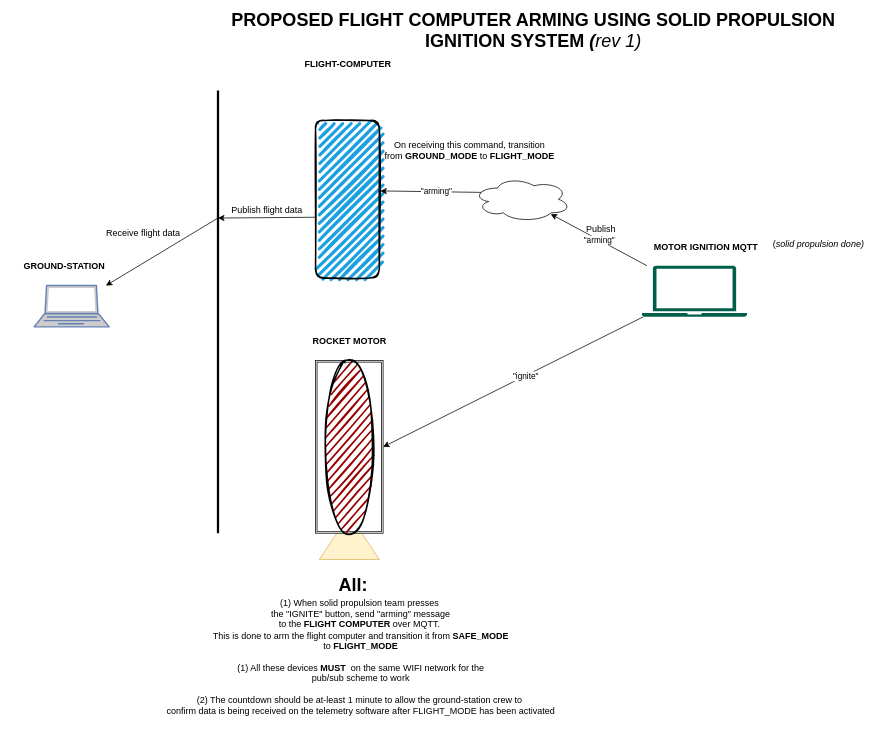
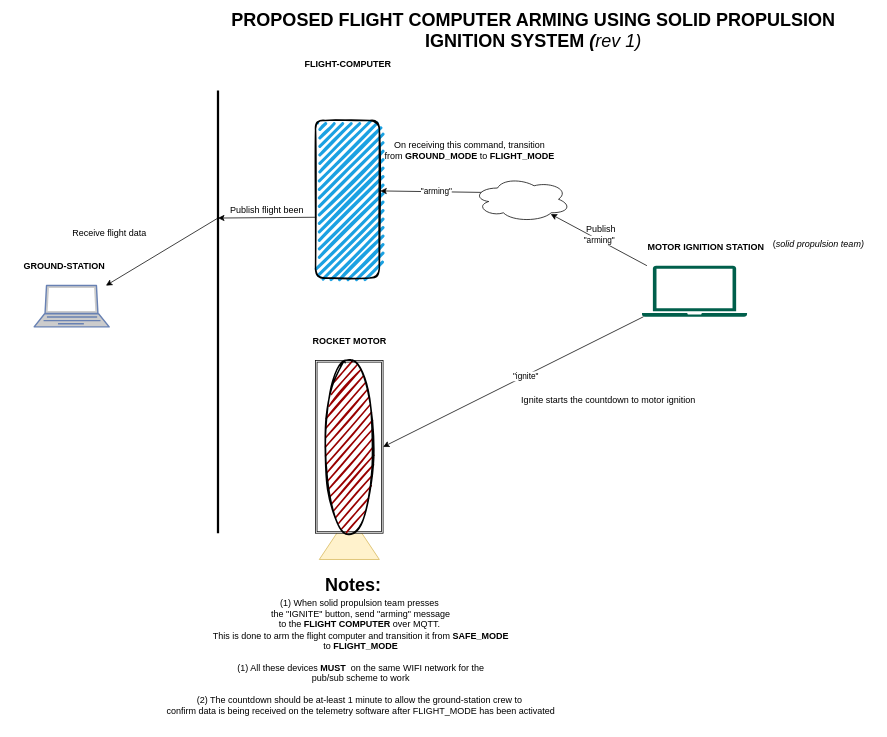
  <mxCell id="0" />
  <mxCell id="1" parent="0" />
  <mxCell id="2" value="" style="triangle;whiteSpace=wrap;html=1;direction=north;fillColor=#fff2cc;strokeColor=#d6b656;" vertex="1" parent="1"><mxGeometry x="425" y="685" width="80" height="60" as="geometry" /></mxCell>
  <mxCell id="3" value="" style="shape=ext;double=1;rounded=0;whiteSpace=wrap;html=1;" vertex="1" parent="1"><mxGeometry x="420" y="480" width="90" height="230" as="geometry" /></mxCell>
  <mxCell id="4" value="" style="endArrow=none;html=1;rounded=0;strokeWidth=3;" edge="1" parent="1"><mxGeometry width="50" height="50" relative="1" as="geometry"><mxPoint x="290" y="710" as="sourcePoint" /><mxPoint x="290" y="120" as="targetPoint" /></mxGeometry></mxCell>
  <mxCell id="5" value="" style="fontColor=#0066CC;verticalAlign=top;verticalLabelPosition=bottom;labelPosition=center;align=center;html=1;outlineConnect=0;fillColor=#CCCCCC;strokeColor=#6881B3;gradientColor=none;gradientDirection=north;strokeWidth=2;shape=mxgraph.networks.laptop;" vertex="1" parent="1"><mxGeometry x="45" y="380" width="100" height="55" as="geometry" /></mxCell>
  <mxCell id="6" value="&lt;b&gt;GROUND-STATION&lt;/b&gt;" style="text;html=1;align=center;verticalAlign=middle;resizable=0;points=[];autosize=1;strokeColor=none;fillColor=none;" vertex="1" parent="1"><mxGeometry x="20" y="340" width="130" height="30" as="geometry" /></mxCell>
  <mxCell id="7" value="" style="sketch=0;pointerEvents=1;shadow=0;dashed=0;html=1;strokeColor=none;fillColor=#005F4B;labelPosition=center;verticalLabelPosition=bottom;verticalAlign=top;align=center;outlineConnect=0;shape=mxgraph.veeam2.laptop;" vertex="1" parent="1"><mxGeometry x="855" y="353.5" width="140" height="68" as="geometry" /></mxCell>
- <mxCell id="8" value="&lt;b&gt;MOTOR IGNITION MQTT&lt;/b&gt;" style="text;html=1;align=center;verticalAlign=middle;resizable=0;points=[];autosize=1;strokeColor=none;fillColor=none;" vertex="1" parent="1"><mxGeometry x="850" y="313.5" width="180" height="30" as="geometry" /></mxCell>
+ <mxCell id="8" value="&lt;b&gt;MOTOR IGNITION STATION&lt;/b&gt;" style="text;html=1;align=center;verticalAlign=middle;resizable=0;points=[];autosize=1;strokeColor=none;fillColor=none;" vertex="1" parent="1"><mxGeometry x="850" y="313.5" width="180" height="30" as="geometry" /></mxCell>
  <mxCell id="9" value="" style="rounded=1;whiteSpace=wrap;html=1;strokeWidth=2;fillWeight=4;hachureGap=8;hachureAngle=45;fillColor=#1ba1e2;sketch=1;direction=south;" vertex="1" parent="1"><mxGeometry x="420" y="160" width="85" height="210" as="geometry" /></mxCell>
  <mxCell id="10" value="&lt;b&gt;FLIGHT-COMPUTER&lt;/b&gt;" style="text;html=1;align=center;verticalAlign=middle;resizable=0;points=[];autosize=1;strokeColor=none;fillColor=none;" vertex="1" parent="1"><mxGeometry x="392.5" y="70" width="140" height="30" as="geometry" /></mxCell>
  <mxCell id="11" value="" style="endArrow=classic;html=1;rounded=0;entryX=0.795;entryY=0.829;entryDx=0;entryDy=0;entryPerimeter=0;" edge="1" parent="1" source="7" target="16"><mxGeometry relative="1" as="geometry"><mxPoint x="630" y="330" as="sourcePoint" /><mxPoint x="600" y="290" as="targetPoint" /></mxGeometry></mxCell>
  <mxCell id="12" value="&quot;arming&quot;" style="edgeLabel;resizable=0;html=1;;align=center;verticalAlign=middle;" connectable="0" vertex="1" parent="11"><mxGeometry relative="1" as="geometry" /></mxCell>
  <mxCell id="13" value="Publish" style="text;html=1;align=center;verticalAlign=middle;resizable=0;points=[];autosize=1;strokeColor=none;fillColor=none;" vertex="1" parent="1"><mxGeometry x="770" y="290" width="60" height="30" as="geometry" /></mxCell>
  <mxCell id="14" value="" style="endArrow=classic;html=1;rounded=0;entryX=0.447;entryY=-0.015;entryDx=0;entryDy=0;entryPerimeter=0;" edge="1" parent="1" target="9"><mxGeometry relative="1" as="geometry"><mxPoint x="653" y="256" as="sourcePoint" /><mxPoint x="530" y="190" as="targetPoint" /></mxGeometry></mxCell>
  <mxCell id="15" value="&quot;arming&quot;" style="edgeLabel;resizable=0;html=1;;align=center;verticalAlign=middle;" connectable="0" vertex="1" parent="14"><mxGeometry relative="1" as="geometry" /></mxCell>
  <mxCell id="16" value="" style="ellipse;shape=cloud;whiteSpace=wrap;html=1;" vertex="1" parent="1"><mxGeometry x="630" y="235" width="130" height="60" as="geometry" /></mxCell>
- <mxCell id="17" value="(&lt;i&gt;solid propulsion done)&lt;/i&gt;" style="text;html=1;align=center;verticalAlign=middle;resizable=0;points=[];autosize=1;strokeColor=none;fillColor=none;" vertex="1" parent="1"><mxGeometry x="1020" y="310" width="140" height="30" as="geometry" /></mxCell>
+ <mxCell id="17" value="(&lt;i&gt;solid propulsion team)&lt;/i&gt;" style="text;html=1;align=center;verticalAlign=middle;resizable=0;points=[];autosize=1;strokeColor=none;fillColor=none;" vertex="1" parent="1"><mxGeometry x="1020" y="310" width="140" height="30" as="geometry" /></mxCell>
  <mxCell id="18" value="" style="ellipse;whiteSpace=wrap;html=1;strokeWidth=2;fillWeight=2;hachureGap=8;fillColor=#990000;fillStyle=dots;sketch=1;" vertex="1" parent="1"><mxGeometry x="431.25" y="480" width="67.5" height="230" as="geometry" /></mxCell>
  <mxCell id="19" value="" style="endArrow=classic;html=1;rounded=0;entryX=1;entryY=0.5;entryDx=0;entryDy=0;" edge="1" parent="1" source="7" target="3"><mxGeometry width="50" height="50" relative="1" as="geometry"><mxPoint x="660" y="490" as="sourcePoint" /><mxPoint x="710" y="440" as="targetPoint" /></mxGeometry></mxCell>
  <mxCell id="20" value="&quot;ignite&quot;" style="edgeLabel;html=1;align=center;verticalAlign=middle;resizable=0;points=[];" vertex="1" connectable="0" parent="19"><mxGeometry x="-0.095" relative="1" as="geometry"><mxPoint as="offset" /></mxGeometry></mxCell>
  <mxCell id="21" value="(1) When solid propulsion team presses&amp;nbsp;&lt;br&gt;the &quot;IGNITE&quot; button, send &quot;arming&quot; message&lt;br&gt;to the &lt;b&gt;FLIGHT COMPUTER &lt;/b&gt;over MQTT.&amp;nbsp;&lt;br&gt;This is done to arm the flight computer and transition it from &lt;b&gt;SAFE_MODE&lt;br&gt;&lt;/b&gt;to &lt;b&gt;FLIGHT_MODE&lt;/b&gt;&lt;br&gt;&lt;br&gt;(1) All these devices &lt;b&gt;MUST&amp;nbsp;&lt;/b&gt;&amp;nbsp;on the same WIFI network for the&lt;br&gt;pub/sub scheme to work&lt;br&gt;&lt;br&gt;(2) The countdown should be at-least 1 minute to allow the ground-station crew to&amp;nbsp;&lt;br&gt;confirm data is being received on the telemetry software after FLIGHT_MODE has been activated" style="text;html=1;align=center;verticalAlign=middle;resizable=0;points=[];autosize=1;strokeColor=none;fillColor=none;" vertex="1" parent="1"><mxGeometry x="210" y="790" width="540" height="170" as="geometry" /></mxCell>
  <mxCell id="22" value="&lt;b&gt;ROCKET MOTOR&lt;/b&gt;" style="text;html=1;align=center;verticalAlign=middle;resizable=0;points=[];autosize=1;strokeColor=none;fillColor=none;" vertex="1" parent="1"><mxGeometry x="405" y="440" width="120" height="30" as="geometry" /></mxCell>
+ <mxCell id="23" value="Ignite starts the countdown to motor ignition&lt;div&gt;&lt;br/&gt;&lt;/div&gt;" style="text;html=1;align=center;verticalAlign=middle;resizable=0;points=[];autosize=1;strokeColor=none;fillColor=none;" vertex="1" parent="1"><mxGeometry x="680" y="520" width="260" height="40" as="geometry" /></mxCell>
  <mxCell id="24" value="PROPOSED FLIGHT COMPUTER ARMING USING SOLID PROPULSION&lt;br&gt;IGNITION SYSTEM &lt;i&gt;(&lt;span style=&quot;font-weight: 400;&quot;&gt;rev 1)&lt;/span&gt;&lt;/i&gt;" style="text;strokeColor=none;fillColor=none;html=1;fontSize=24;fontStyle=1;verticalAlign=middle;align=center;" vertex="1" parent="1"><mxGeometry x="660" y="20" width="100" height="40" as="geometry" /></mxCell>
  <mxCell id="25" value="" style="endArrow=classic;html=1;rounded=0;" edge="1" parent="1" target="5"><mxGeometry width="50" height="50" relative="1" as="geometry"><mxPoint x="290" y="290" as="sourcePoint" /><mxPoint x="160" y="345" as="targetPoint" /></mxGeometry></mxCell>
  <mxCell id="26" value="" style="endArrow=classic;html=1;rounded=0;entryX=0.614;entryY=0.988;entryDx=0;entryDy=0;entryPerimeter=0;exitX=0.614;exitY=0.988;exitDx=0;exitDy=0;exitPerimeter=0;" edge="1" parent="1" source="9"><mxGeometry width="50" height="50" relative="1" as="geometry"><mxPoint x="370" y="263.5" as="sourcePoint" /><mxPoint x="290" y="290" as="targetPoint" /></mxGeometry></mxCell>
- <mxCell id="27" value="Publish flight data" style="text;html=1;align=center;verticalAlign=middle;resizable=0;points=[];autosize=1;strokeColor=none;fillColor=none;" vertex="1" parent="1"><mxGeometry x="295" y="265" width="120" height="30" as="geometry" /></mxCell>
- <mxCell id="28" value="Receive flight data" style="text;html=1;align=center;verticalAlign=middle;resizable=0;points=[];autosize=1;strokeColor=none;fillColor=none;" vertex="1" parent="1"><mxGeometry x="130" y="295" width="120" height="30" as="geometry" /></mxCell>
- <mxCell id="29" value="All:" style="text;strokeColor=none;fillColor=none;html=1;fontSize=24;fontStyle=1;verticalAlign=middle;align=center;" vertex="1" parent="1"><mxGeometry x="420" y="760" width="100" height="40" as="geometry" /></mxCell>
+ <mxCell id="27" value="Publish flight been" style="text;html=1;align=center;verticalAlign=middle;resizable=0;points=[];autosize=1;strokeColor=none;fillColor=none;" vertex="1" parent="1"><mxGeometry x="295" y="265" width="120" height="30" as="geometry" /></mxCell>
+ <mxCell id="28" value="Receive flight data" style="text;html=1;align=center;verticalAlign=middle;resizable=0;points=[];autosize=1;strokeColor=none;fillColor=none;" vertex="1" parent="1"><mxGeometry x="85" y="295" width="120" height="30" as="geometry" /></mxCell>
+ <mxCell id="29" value="Notes:" style="text;strokeColor=none;fillColor=none;html=1;fontSize=24;fontStyle=1;verticalAlign=middle;align=center;" vertex="1" parent="1"><mxGeometry x="420" y="760" width="100" height="40" as="geometry" /></mxCell>
  <mxCell id="30" value="On receiving this command, transition&lt;br&gt;from &lt;b&gt;GROUND_MODE &lt;/b&gt;to&lt;b&gt;&amp;nbsp;FLIGHT_MODE&lt;/b&gt;" style="text;html=1;align=center;verticalAlign=middle;resizable=0;points=[];autosize=1;strokeColor=none;fillColor=none;" vertex="1" parent="1"><mxGeometry x="510" y="180" width="230" height="40" as="geometry" /></mxCell>
